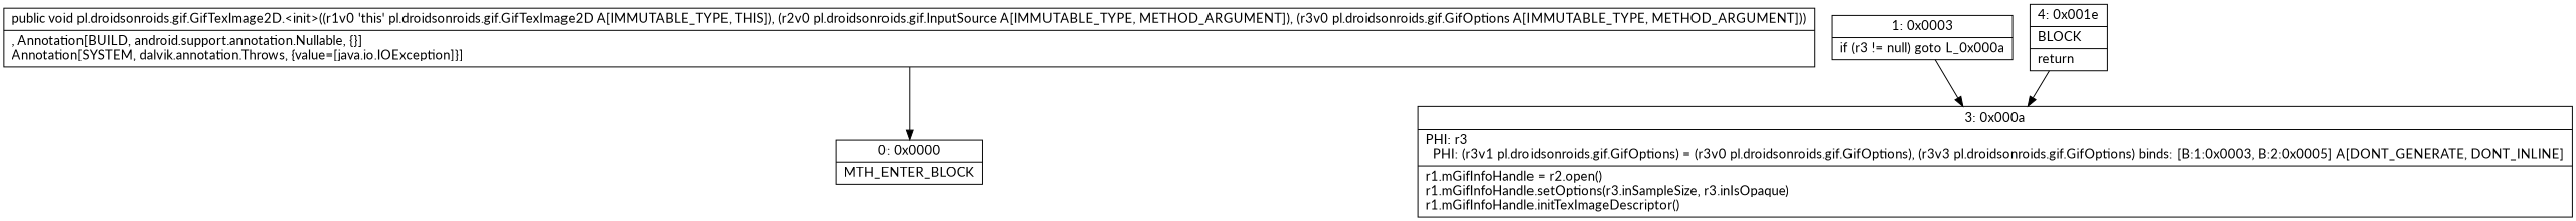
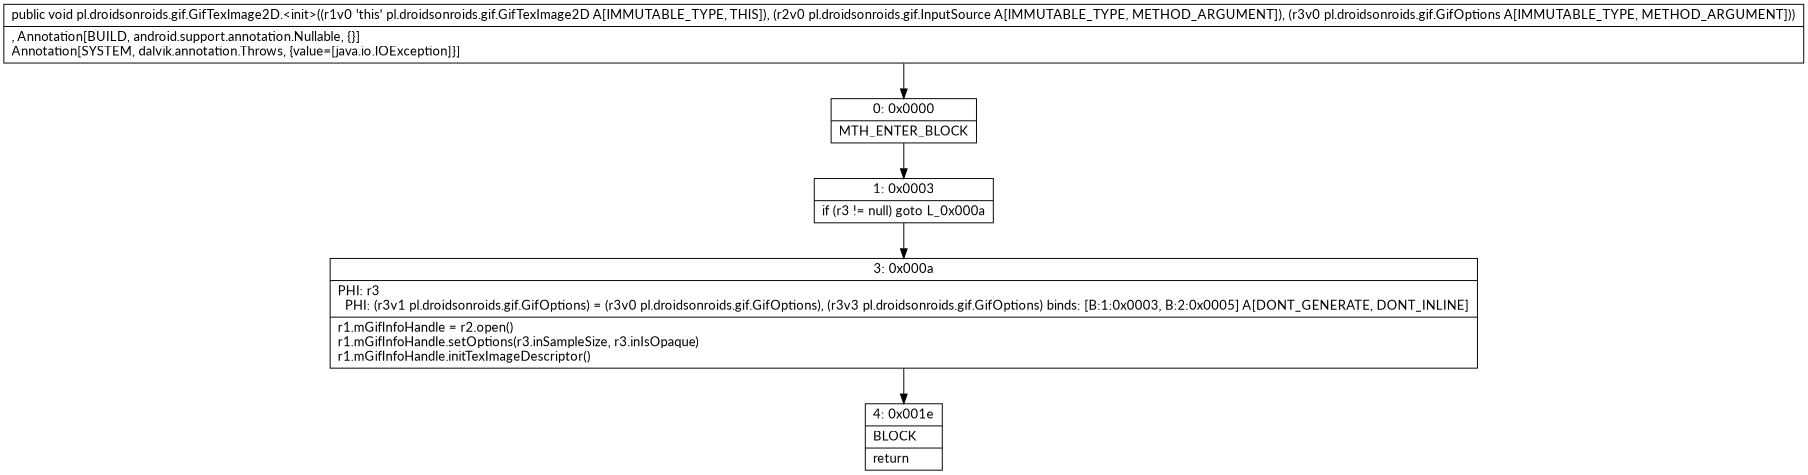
  digraph {
    fontname=Lato
    node [fontname=Lato shape=record]
    edge [fontname=Lato]
    n1 [label="{0\:\ 0x0000|MTH_ENTER_BLOCK\l}"]
    n2 [label="{1\:\ 0x0003|if (r3 != null) goto L_0x000a\l}"]
    n3 [label="{3\:\ 0x000a|PHI: r3 \l  PHI: (r3v1 pl.droidsonroids.gif.GifOptions) = (r3v0 pl.droidsonroids.gif.GifOptions), (r3v3 pl.droidsonroids.gif.GifOptions) binds: [B:1:0x0003, B:2:0x0005] A[DONT_GENERATE, DONT_INLINE]\l|r1.mGifInfoHandle = r2.open()\lr1.mGifInfoHandle.setOptions(r3.inSampleSize, r3.inIsOpaque)\lr1.mGifInfoHandle.initTexImageDescriptor()\l}"]
    n4 [label="{4\:\ 0x001e|BLOCK\l|return\l}"]
    n5 [label="{public void pl.droidsonroids.gif.GifTexImage2D.\<init\>((r1v0 'this' pl.droidsonroids.gif.GifTexImage2D A[IMMUTABLE_TYPE, THIS]), (r2v0 pl.droidsonroids.gif.InputSource A[IMMUTABLE_TYPE, METHOD_ARGUMENT]), (r3v0 pl.droidsonroids.gif.GifOptions A[IMMUTABLE_TYPE, METHOD_ARGUMENT]))  | , Annotation[BUILD, android.support.annotation.Nullable, \{\}]\lAnnotation[SYSTEM, dalvik.annotation.Throws, \{value=[java.io.IOException]\}]\l}"]
+   n1 -> n2
    n2 -> n3
-   n4 -> n3
+   n3 -> n4
    n5 -> n1
  }
